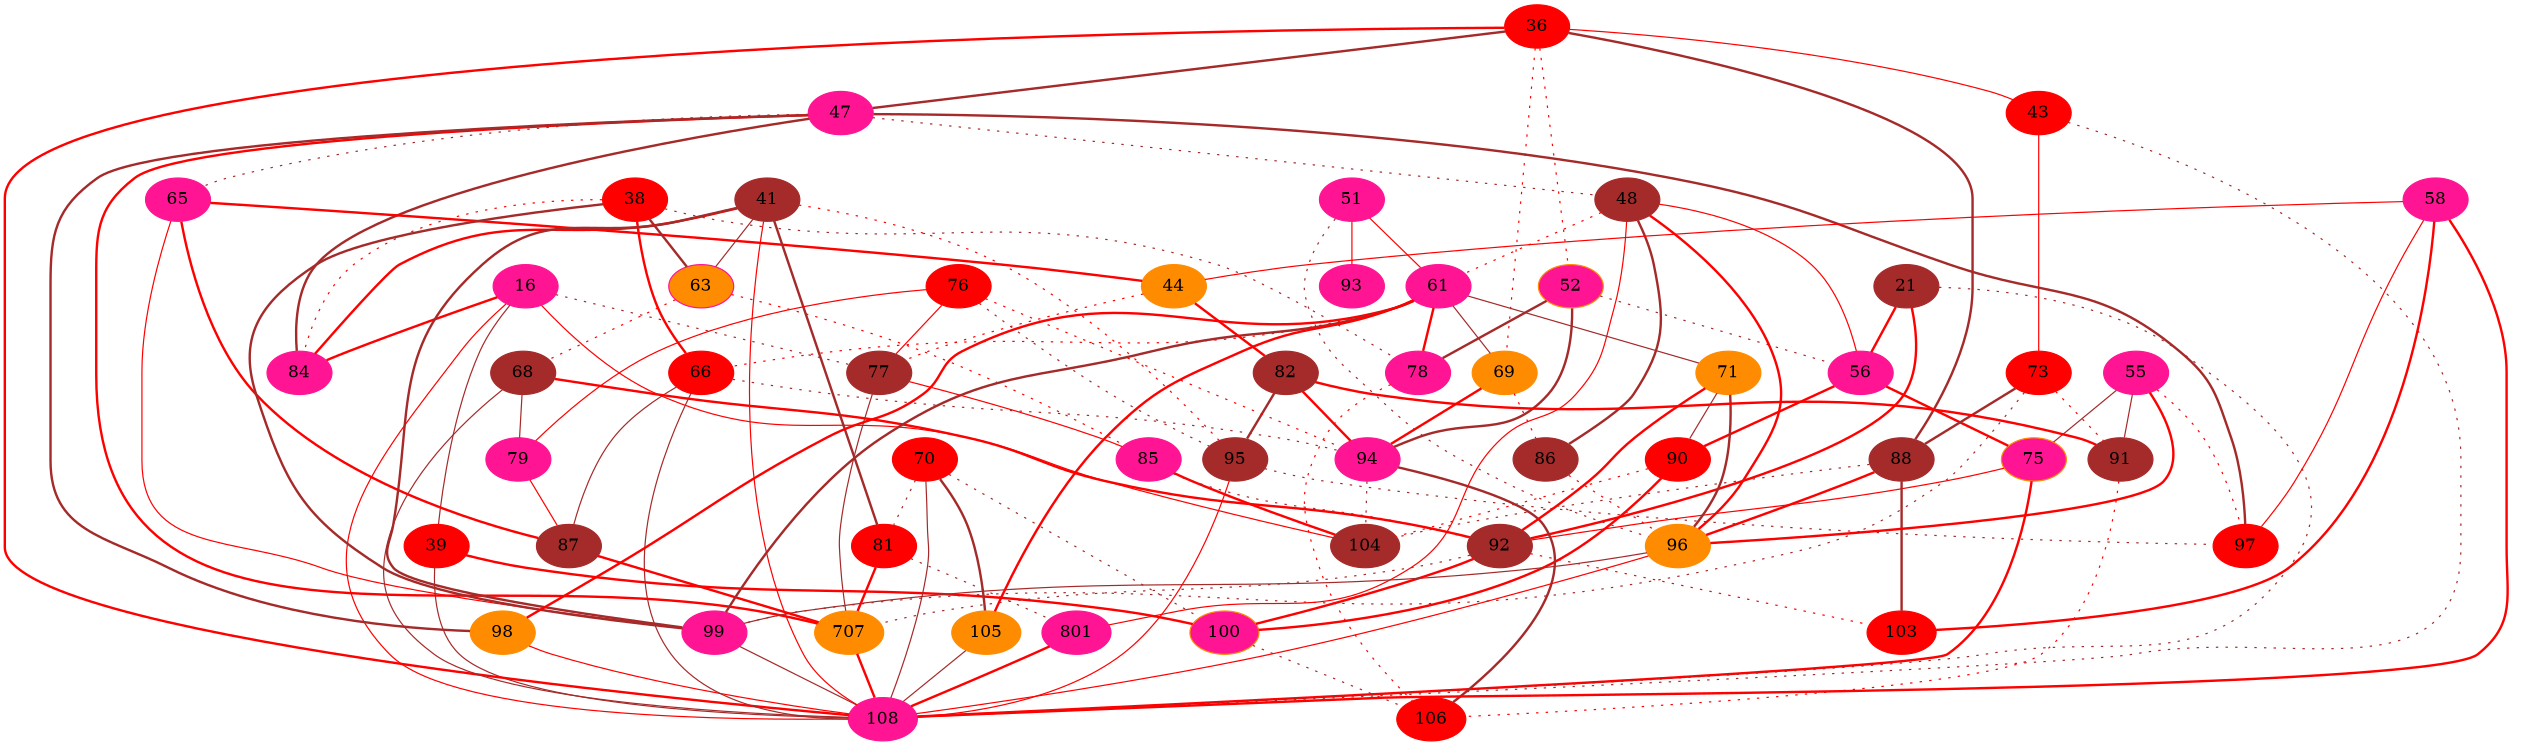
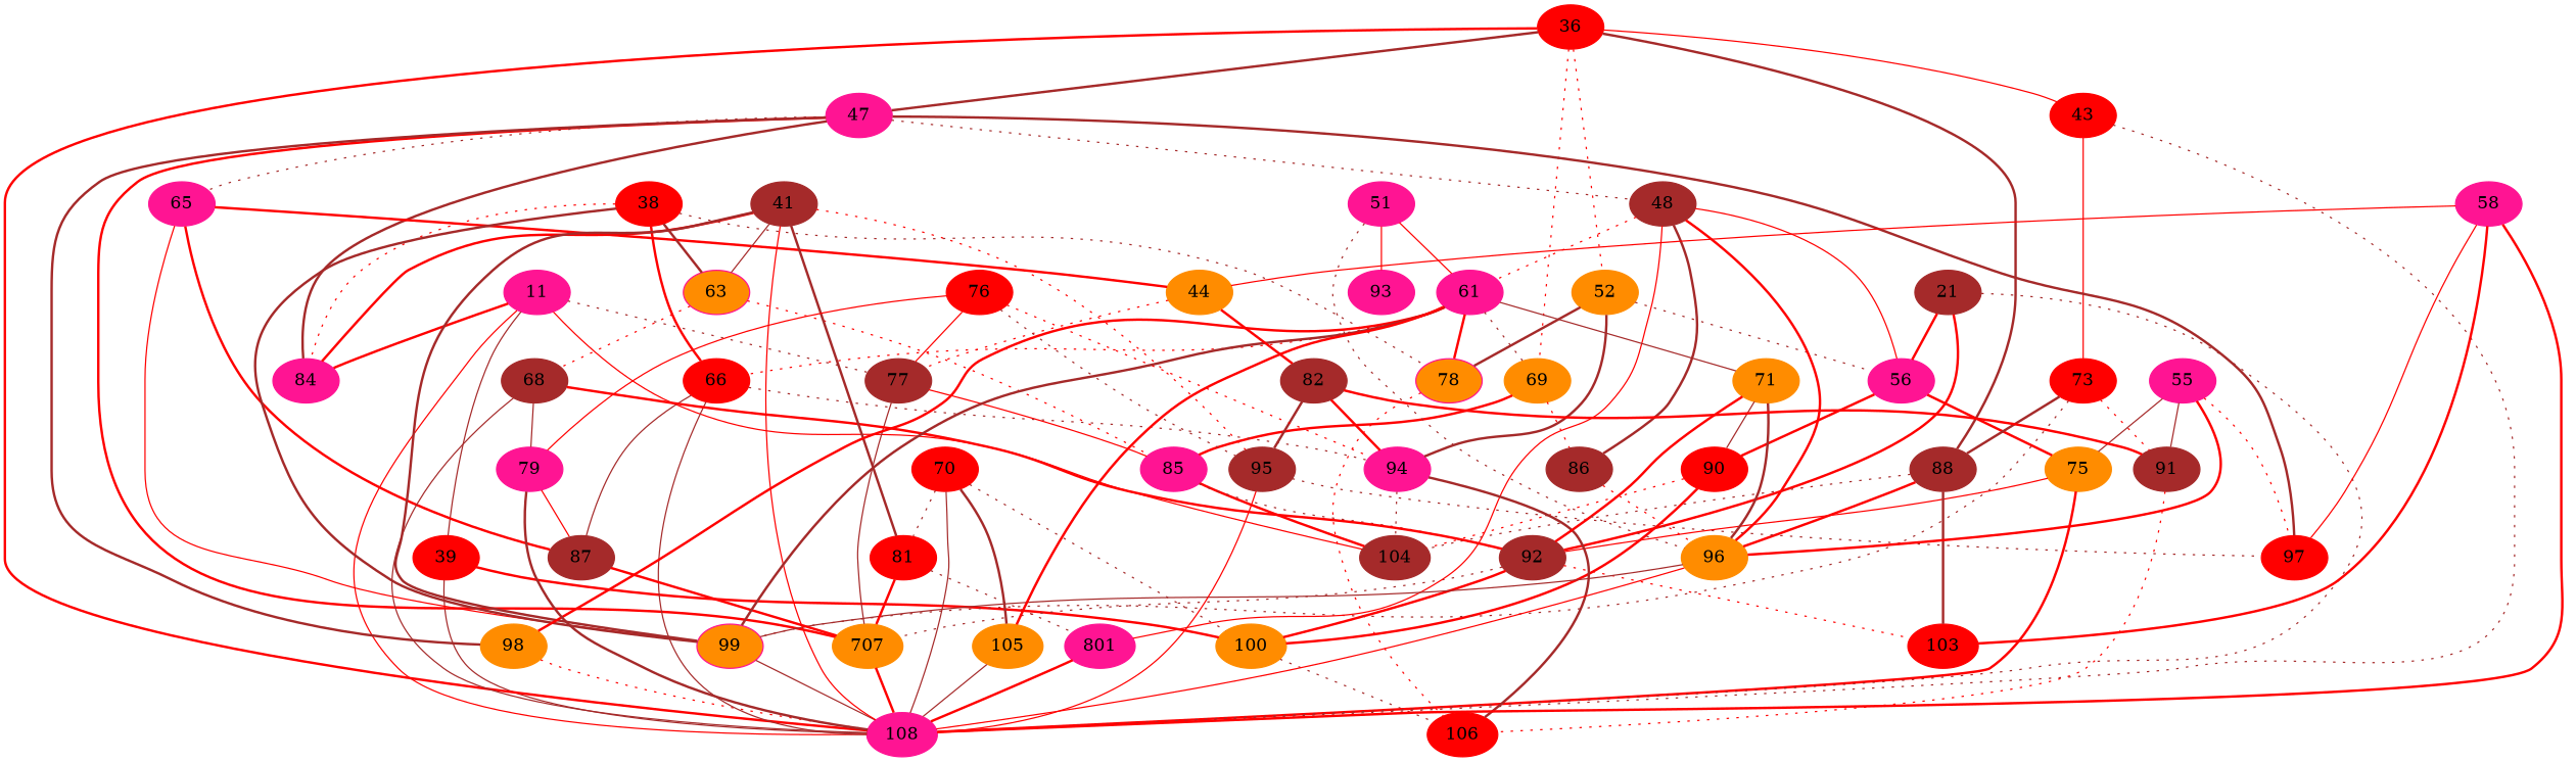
  graph {
    node [color=deeppink style=filled]
    edge [color=red style=bold]
-   16 [super="+11"]
+   16 [super="+11" label=11]
    39 [color=red]
    77 [color=brown super="+35"]
    84
    104 [color=brown super="+12"]
    108 [super="+62+102+53+80"]
-   100 [color=darkorange super="+1" fillcolor=deeppink]
+   100 [color=darkorange super="+1"]
    n8 [color=darkorange label=707 super="+4+6"]
    85
    56 [super="+15"]
-   75 [color=darkorange fillcolor=deeppink]
+   75 [color=darkorange]
    90 [color=red]
    21 [color=brown]
    92 [color=brown super="+89"]
    103 [color=red]
    36 [color=red super="+10"]
    43 [color=red]
    47 [super="+29"]
-   52 [color=darkorange fillcolor=deeppink]
+   52 [color=darkorange]
    69 [color=darkorange super="+60"]
    88 [color=brown super="+64"]
    73 [color=red]
    48 [color=brown super="+24+37"]
    65 [super="+7"]
    97 [color=red]
    98 [color=darkorange]
-   78
+   78 [fillcolor=darkorange]
    94 [super="+30"]
    86 [color=brown]
    96 [color=darkorange super="+17+42"]
    38 [color=red super="+2"]
    63 [fillcolor=darkorange]
    66 [color=red super="+19+45"]
-   99 [super="+57"]
+   99 [super="+57" fillcolor=darkorange]
    68 [color=brown]
    87 [color=brown super="+28+83"]
    106 [color=red]
    41 [color=brown super="+40"]
    81 [color=red super="+54"]
    95 [color=brown super="+34"]
    n41 [label=801]
    91 [color=brown]
    61 [super="+44+59"]
    n44 [color=darkorange label=44]
    71 [color=darkorange]
    105 [color=darkorange super="+33"]
    51 [super="+46"]
    93
    55
    58
    82 [color=brown]
    79 [super="+50"]
    70 [color=red]
    76 [color=red super="+67"]
    16 -- 39 [color=brown style=solid]
    16 -- 77 [color=brown style=dotted]
    16 -- 84
    16 -- 104 [style=solid weight=2]
    16 -- 108 [style=solid]
    39 -- 108 [color=brown style=solid]
    39 -- 100 [weight=2]
    77 -- n8 [color=brown style=solid weight=2]
    77 -- 85 [style=solid]
    100 -- 106 [color=brown style=dotted]
    n8 -- 108
    85 -- 104
    85 -- 92 [color=brown style=dotted]
    56 -- 75
    56 -- 90
    75 -- 108
    75 -- 92 [style=solid]
    90 -- 104 [style=dotted]
    90 -- 100
    21 -- 108 [color=brown style=dotted]
    21 -- 56 [weight=2]
    21 -- 92
    92 -- 100
    92 -- n8 [color=brown style=dotted]
    92 -- 103 [style=dotted]
    36 -- 108
    36 -- 43 [style=solid weight=2]
    36 -- 47 [color=brown]
    36 -- 52 [style=dotted]
    36 -- 69 [style=dotted weight=2]
    36 -- 88 [color=brown]
    43 -- 108 [color=brown style=dotted]
    43 -- 73 [style=solid]
    47 -- 84 [color=brown]
    47 -- n8
    47 -- 48 [color=brown style=dotted weight=2]
    47 -- 65 [color=brown style=dotted]
    47 -- 97 [color=brown]
    47 -- 98 [color=brown]
    52 -- 56 [color=brown style=dotted]
    52 -- 78 [color=brown]
    52 -- 94 [color=brown]
-   69 -- 94
+   69 -- 85
    69 -- 86 [style=dotted weight=2]
    88 -- 104 [color=brown style=dotted]
    88 -- 103 [color=brown weight=2]
    88 -- 96
    73 -- 88 [color=brown]
    73 -- 99 [color=brown style=dotted]
    73 -- 91 [style=dotted]
    48 -- 56 [style=solid]
    48 -- 86 [color=brown]
    48 -- 96
    48 -- n41 [style=solid]
    48 -- 61 [style=dotted weight=2]
    65 -- 99 [style=solid]
    65 -- 87 [weight=2]
    65 -- n44
-   98 -- 108 [style=solid weight=2]
+   98 -- 108 [style=dotted weight=2]
    78 -- 106 [style=dotted]
    94 -- 104 [color=brown style=dotted]
    94 -- 106 [color=brown]
    86 -- 96 [style=dotted]
    96 -- 108 [style=solid weight=2]
    96 -- 99 [color=brown style=solid weight=3]
    38 -- 84 [style=dotted]
    38 -- 78 [color=brown style=dotted]
    38 -- 63 [color=brown]
    38 -- 66 [weight=2]
    38 -- 99 [color=brown]
    63 -- 85 [style=dotted]
    63 -- 68 [style=dotted]
    66 -- 108 [color=brown style=solid]
    66 -- 94 [color=brown style=dotted weight=2]
    66 -- 87 [color=brown style=solid weight=2]
    99 -- 108 [color=brown style=solid weight=2]
    68 -- 108 [color=brown style=solid]
    68 -- 92
    68 -- 79 [color=brown style=solid]
    87 -- n8 [weight=2]
    41 -- 84
    41 -- 108 [style=solid weight=2]
    41 -- 63 [color=brown style=solid]
    41 -- 99 [color=brown]
    41 -- 81 [color=brown weight=2]
    41 -- 95 [style=dotted]
    81 -- n8
    81 -- n41 [color=brown style=dotted weight=2]
    95 -- 108 [style=solid]
    95 -- 97 [color=brown style=dotted]
    n41 -- 108
    91 -- 106 [style=dotted]
-   61 -- 69 [color=brown style=solid]
+   61 -- 69 [color=brown style=dotted]
    61 -- 98
    61 -- 78
    61 -- 66 [style=dotted]
    61 -- 99 [color=brown]
    61 -- 71 [color=brown style=solid]
    61 -- 105
    n44 -- 77 [style=dotted]
    n44 -- 82
    71 -- 90 [color=brown style=solid]
    71 -- 92
    71 -- 96 [color=brown]
    105 -- 108 [color=brown style=solid weight=4]
    51 -- 96 [color=brown style=dotted weight=2]
    51 -- 61 [style=solid]
    51 -- 93 [style=solid weight=2]
    55 -- 75 [color=brown style=solid]
    55 -- 97 [style=dotted]
    55 -- 96
    55 -- 91 [color=brown style=solid]
    58 -- 108
    58 -- 103
    58 -- 97 [style=solid]
    58 -- n44 [style=solid]
    82 -- 94
    82 -- 95 [color=brown]
    82 -- 91
+   79 -- 108 [color=brown]
    79 -- 87 [style=solid weight=2]
    70 -- 108 [color=brown style=solid]
    70 -- 100 [color=brown style=dotted]
    70 -- 81 [color=brown style=dotted]
    70 -- 105 [color=brown]
    76 -- 77 [style=solid]
    76 -- 94 [style=dotted]
    76 -- 95 [color=brown style=dotted weight=2]
    76 -- 79 [style=solid weight=2]
  }
